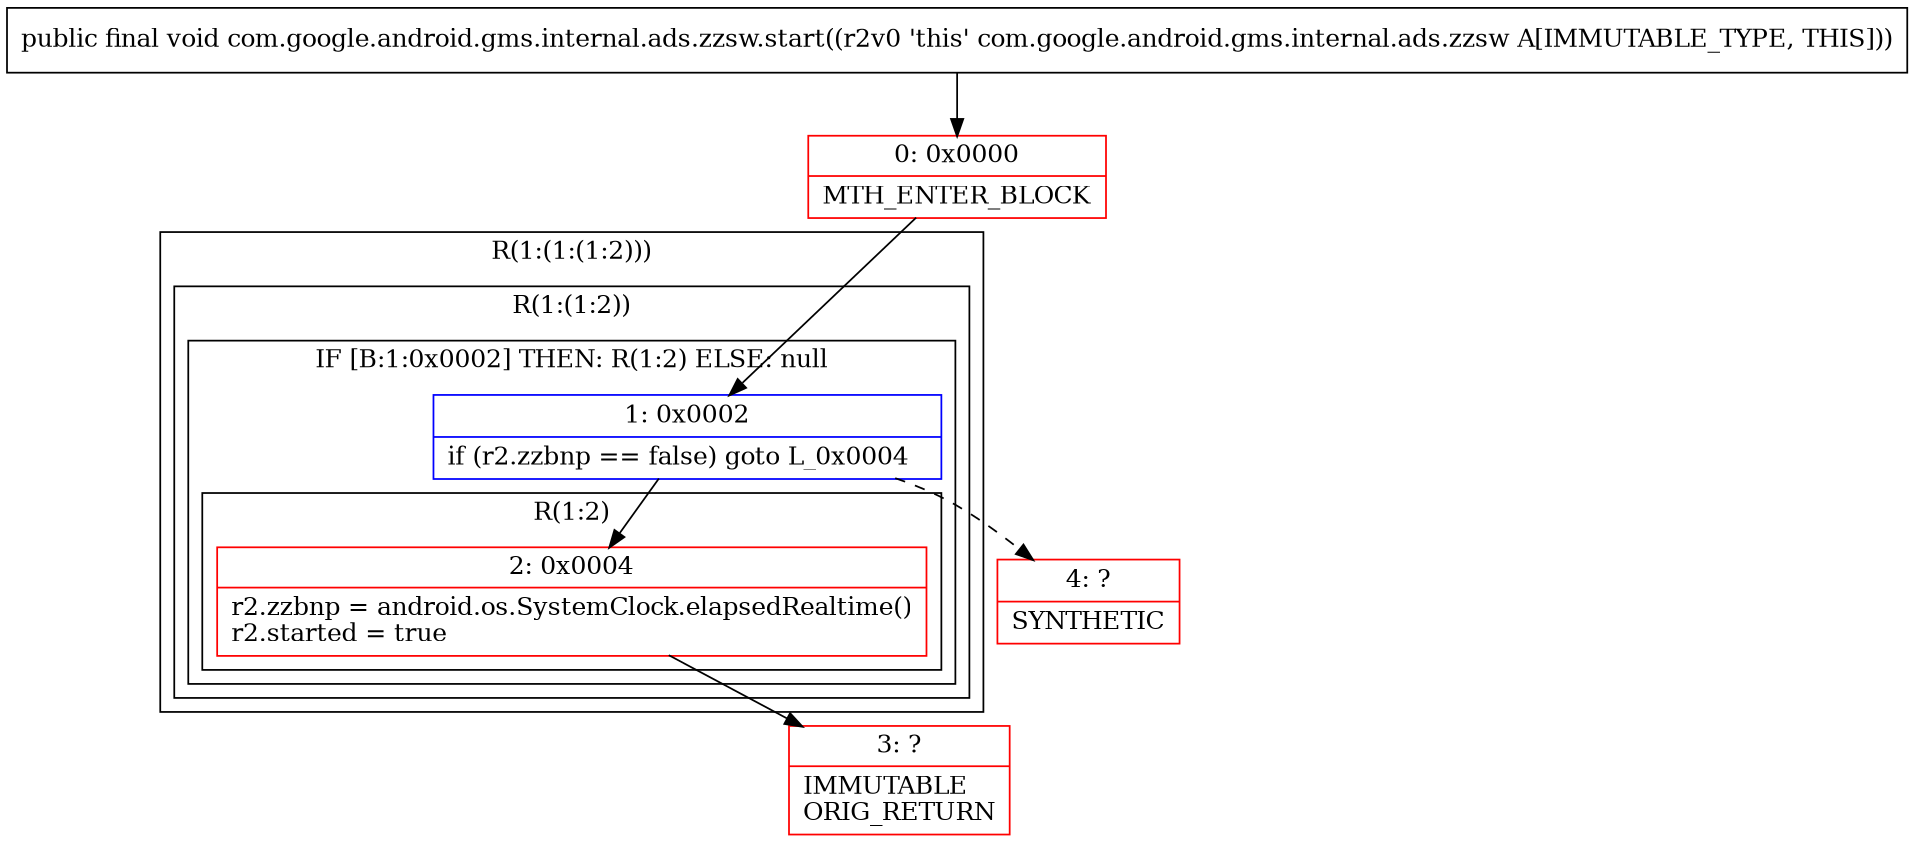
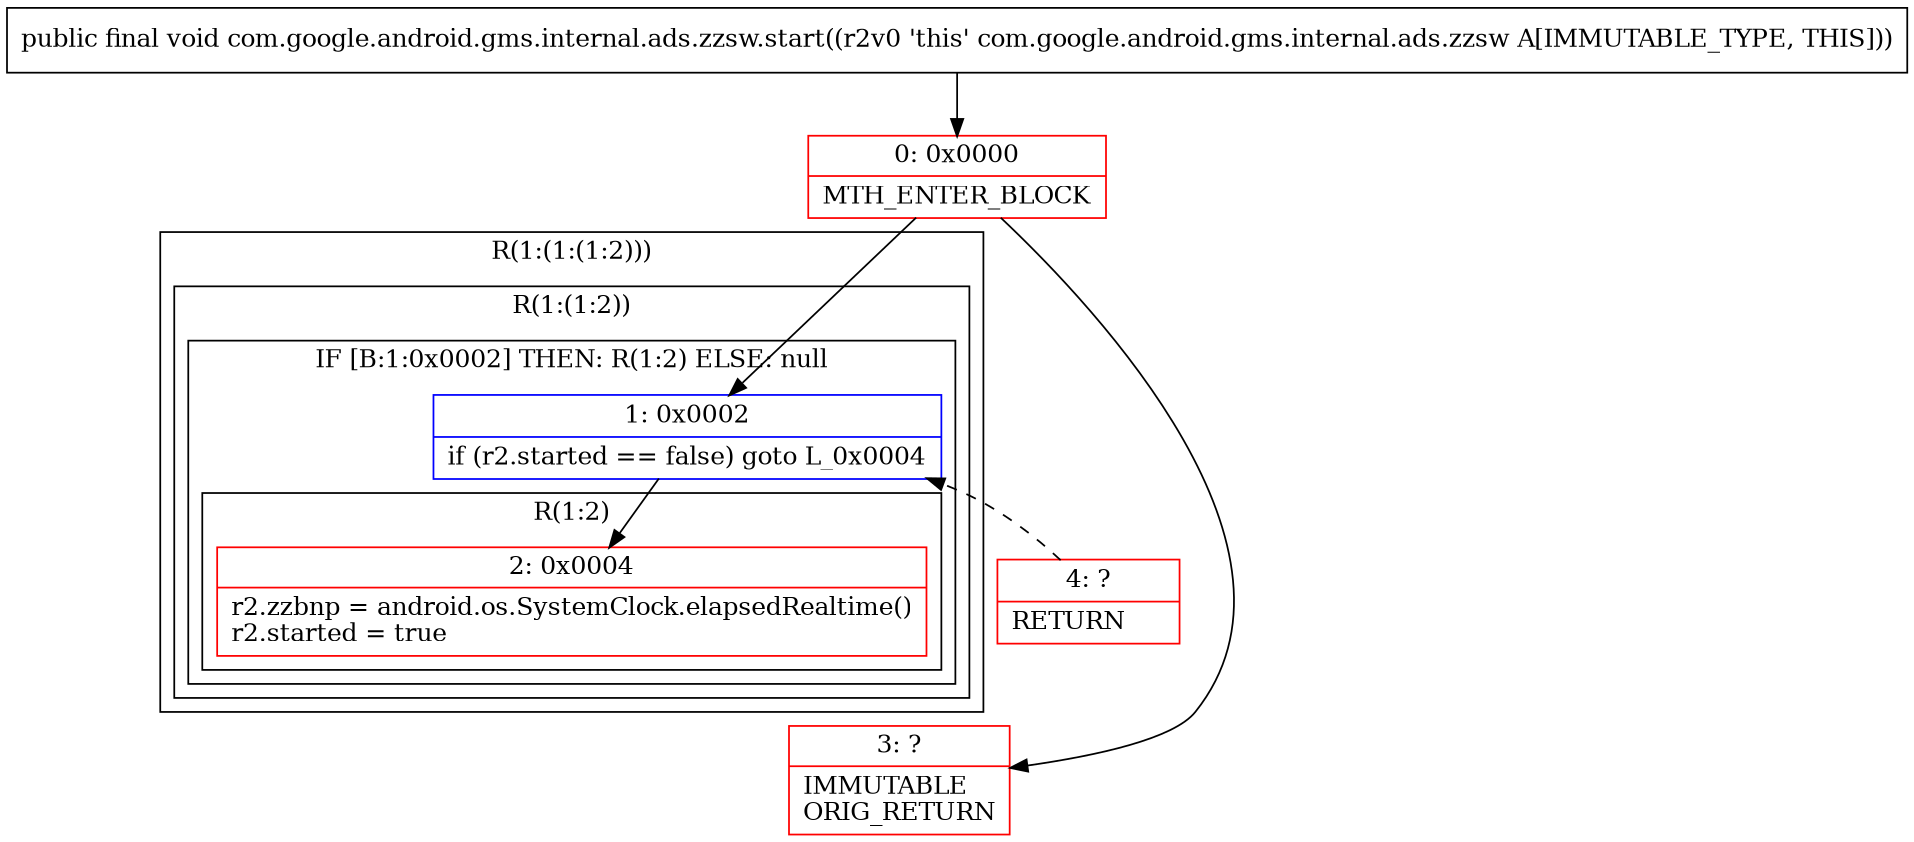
  digraph {
    node [color=red shape=record]
    n1 [label="{2\:\ 0x0004|r2.zzbnp = android.os.SystemClock.elapsedRealtime()\lr2.started = true\l}"]
-   n2 [color=blue label="{1\:\ 0x0002|if (r2.zzbnp == false) goto L_0x0004\l}"]
+   n2 [color=blue label="{1\:\ 0x0002|if (r2.started == false) goto L_0x0004\l}"]
    n3 [label="{3\:\ ?|IMMUTABLE\lORIG_RETURN\l}"]
-   n4 [label="{4\:\ ?|SYNTHETIC\l}"]
+   n4 [label="{4\:\ ?|RETURN\l}"]
    n5 [label="{0\:\ 0x0000|MTH_ENTER_BLOCK\l}"]
    n6 [label="{public final void com.google.android.gms.internal.ads.zzsw.start((r2v0 'this' com.google.android.gms.internal.ads.zzsw A[IMMUTABLE_TYPE, THIS])) }" color=""]
    subgraph cluster_1 {
      label="R(1:(1:(1:2)))"
      subgraph cluster_2 {
        label="R(1:(1:2))"
        subgraph cluster_3 {
          label="IF [B:1:0x0002] THEN: R(1:2) ELSE: null"
          n2
          subgraph cluster_4 {
            label="R(1:2)"
            n1
          }
        }
      }
    }
-   n1 -> n3
+   n5 -> n3
    n2 -> n1
-   n2 -> n4 [style=dashed]
+   n4 -> n2 [style=dashed]
    n5 -> n2
    n6 -> n5
  }
